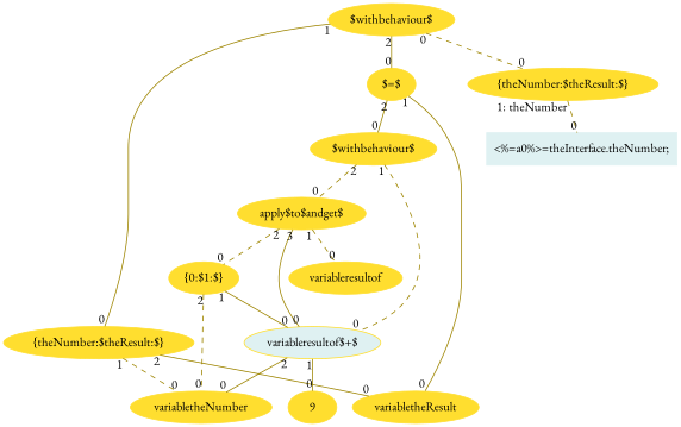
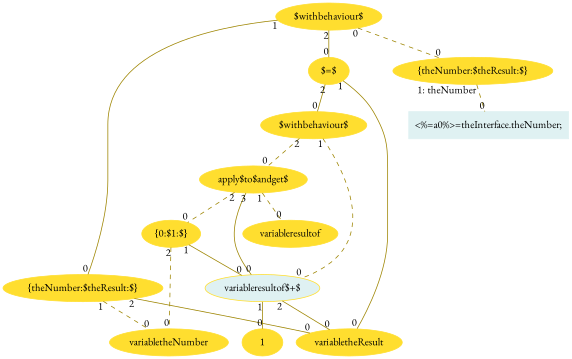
  digraph {
    fontname="EB Garamond"
    node [color="#ffde2f" fontname="EB Garamond" shape=ellipse style=filled]
    edge [arrowHead=none arrowsize=1 color="#9d8400" dir=none fontname="EB Garamond" headlabel=0 style=solid taillabel=1]
    n1 [label=variabletheNumber]
    n2 [label=variabletheResult]
    n3 [label="{theNumber:$theResult:$}"]
-   n4 [label=9]
+   n4 [label=1]
    n5 [fillcolor="#dff1f2" label="variableresultof$+$"]
    n6 [label=variableresultof]
    n7 [label="{0:$1:$}"]
    n8 [label="apply$to$andget$"]
    n9 [label="$withbehaviour$"]
    n10 [label="$=$"]
    n11 [label="$withbehaviour$"]
    n12 [label="{theNumber:$theResult:$}"]
    n13 [color="#dff1f2" label="<%=a0%>=theInterface.theNumber;\n" shape=box]
    n3 -> n1 [style=dashed]
    n3 -> n2 [taillabel=2]
-   n5 -> n1 [taillabel=2]
+   n5 -> n2 [taillabel=2]
    n5 -> n4
    n7 -> n1 [style=dashed taillabel=2]
    n7 -> n5
    n8 -> n5 [taillabel=3]
    n8 -> n6 [style=dashed]
    n8 -> n7 [style=dashed taillabel=2]
    n9 -> n5 [style=dashed]
    n9 -> n8 [style=dashed taillabel=2]
    n10 -> n2
    n10 -> n9 [taillabel=2]
    n11 -> n3
    n11 -> n10 [taillabel=2]
    n11 -> n12 [style=dashed taillabel=0]
    n12 -> n13 [style=dashed taillabel="1: theNumber"]
  }
